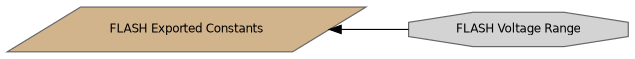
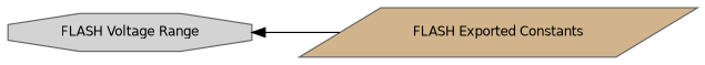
  digraph {
    rankdir=LR
    node [fontname=Helvetica fontsize=10 style=filled]
    n1 [color=grey40 fillcolor=tan height=0.2 label="FLASH Exported Constants" shape=parallelogram width=0.4]
    n2 [color=gray40 fillcolor=lightgrey fontcolor=black height=0.2 label="FLASH Voltage Range" shape=octagon width=0.4]
-   n1 -> n2 [dir=back fontname=Helvetica fontsize=10 labelfontname=Helvetica labelfontsize=10 shape=plaintext style=solid]
+   n2 -> n1 [dir=back fontname=Helvetica fontsize=10 labelfontname=Helvetica labelfontsize=10 shape=plaintext style=solid]
  }
